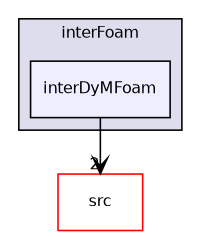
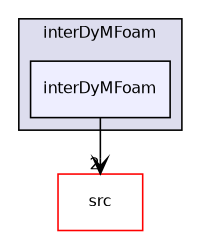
  digraph {
    compound=true
    node [fontname=Helvetica fontsize=10 shape=box]
    n1 [fillcolor="#eeeeff" label=interDyMFoam pencolor=black style=filled]
    n2 [color=red label=src]
    subgraph cluster_1 {
      bgcolor="#ddddee"
      fontname=Helvetica
      fontsize=10
-     label=interFoam
+     label=interDyMFoam
      pencolor=black
      n1
    }
    n1 -> n2 [headlabel=2 labeldistance=1.5 labelfontname=Helvetica labelfontsize=10 arrowhead=vee]
  }
